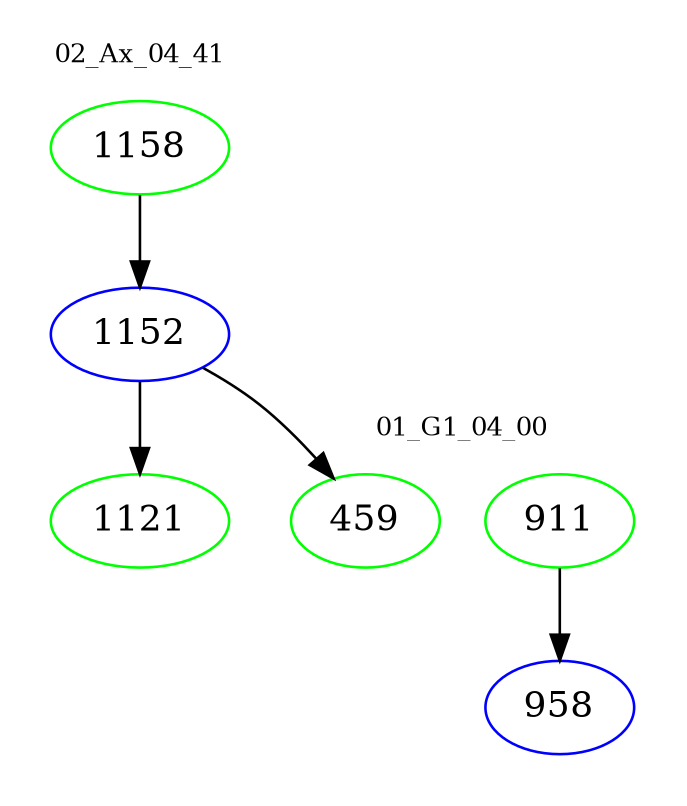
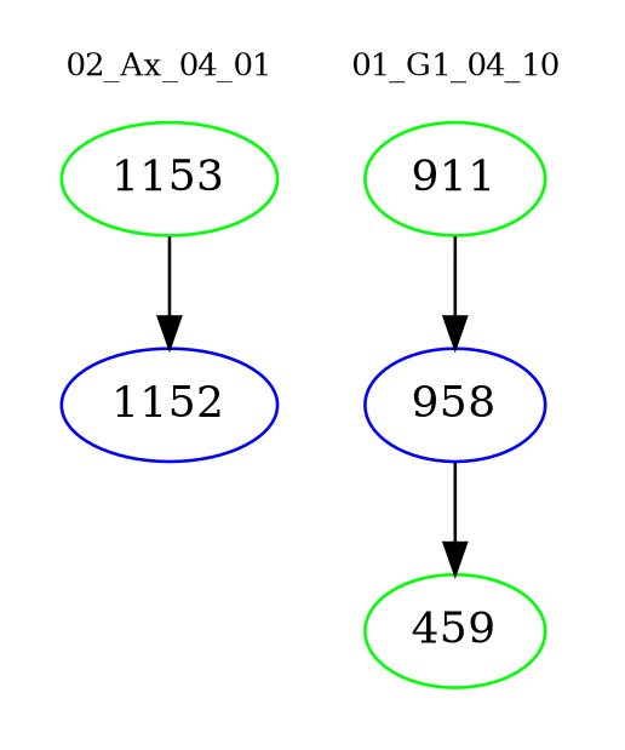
  digraph {
    node [color=green]
    edge [color=black]
-   n1 [label=1158]
+   n1 [label=1153]
    n2 [color=blue label=1152]
-   n3 [label=1121]
    n4 [label=911]
    n5 [color=blue label=958]
    n6 [label=459]
    subgraph cluster_1 {
      color=white
      fontsize=10
-     label="02_Ax_04_41"
+     label="02_Ax_04_01"
      n1
      n2
-     n3
    }
    subgraph cluster_2 {
      color=white
      fontsize=10
-     label="01_G1_04_00"
+     label="01_G1_04_10"
      n4
      n5
      n6
    }
    n1 -> n2
-   n2 -> n3
    n4 -> n5
-   n2 -> n6
+   n5 -> n6
  }
